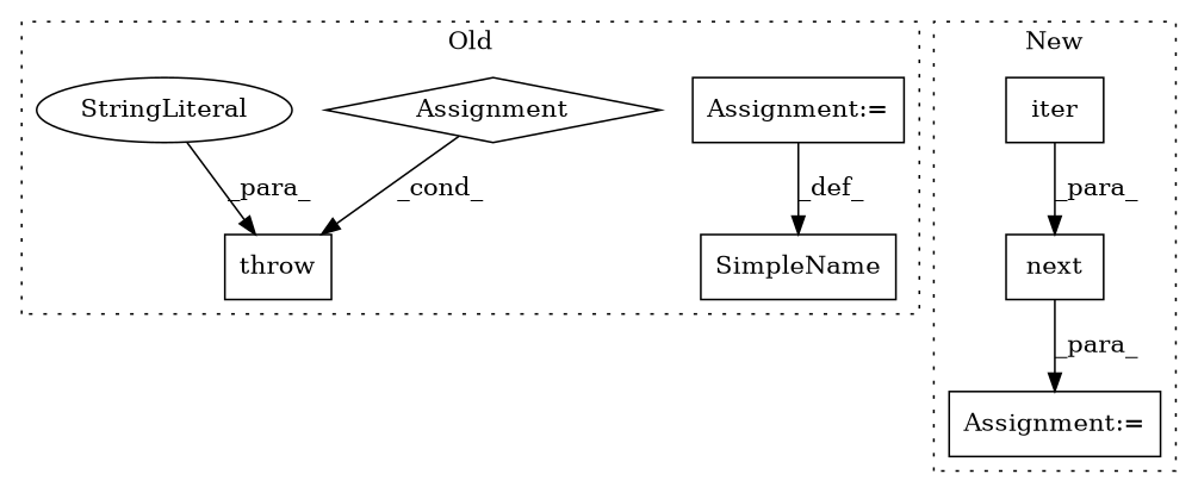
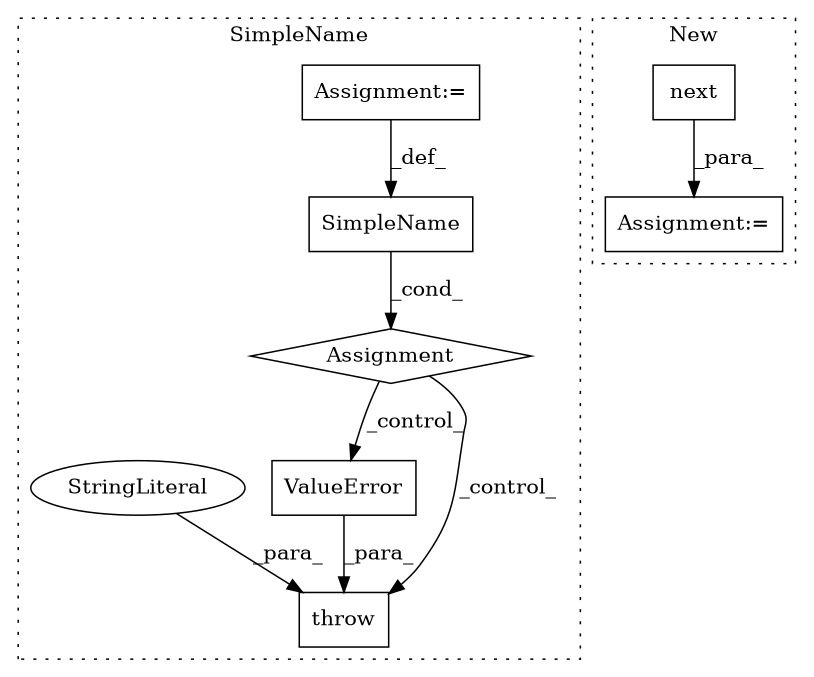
  digraph {
    node [a=32 l=1 shape=box]
+   n1 [l="11,1" label=ValueError s="7198,7230"]
    n2 [a=25 l="12,2" label=Assignment s="7028,7093" shape=diamond]
    n3 [a=42 label=SimpleName l=""]
    n4 [a=53 l=6 label=throw s=7192]
    n5 [a=7 label="Assignment:=" s=6722]
    n6 [a=45 l=21 label=StringLiteral s=7209 shape=ellipse]
-   n7 [l="5,1" label=iter s="7930,7948"]
    n8 [l="5,1" label=next s="7925,7949"]
    n9 [a=7 label="Assignment:=" s=7924]
    subgraph cluster_1 {
-     label=Old
+     label=SimpleName
      style=dotted
+     n1
      n2
      n3
      n4
      n5
      n6
    }
    subgraph cluster_2 {
      label=New
      style=dotted
-     n7
      n8
      n9
    }
-   n2 -> n4 [label=_cond_]
+   n1 -> n4 [label=_para_]
+   n2 -> n1 [label=_control_]
+   n2 -> n4 [label=_control_]
+   n3 -> n2 [label=_cond_]
    n5 -> n3 [label=_def_]
    n6 -> n4 [label=_para_]
-   n7 -> n8 [label=_para_]
    n8 -> n9 [label=_para_]
  }
